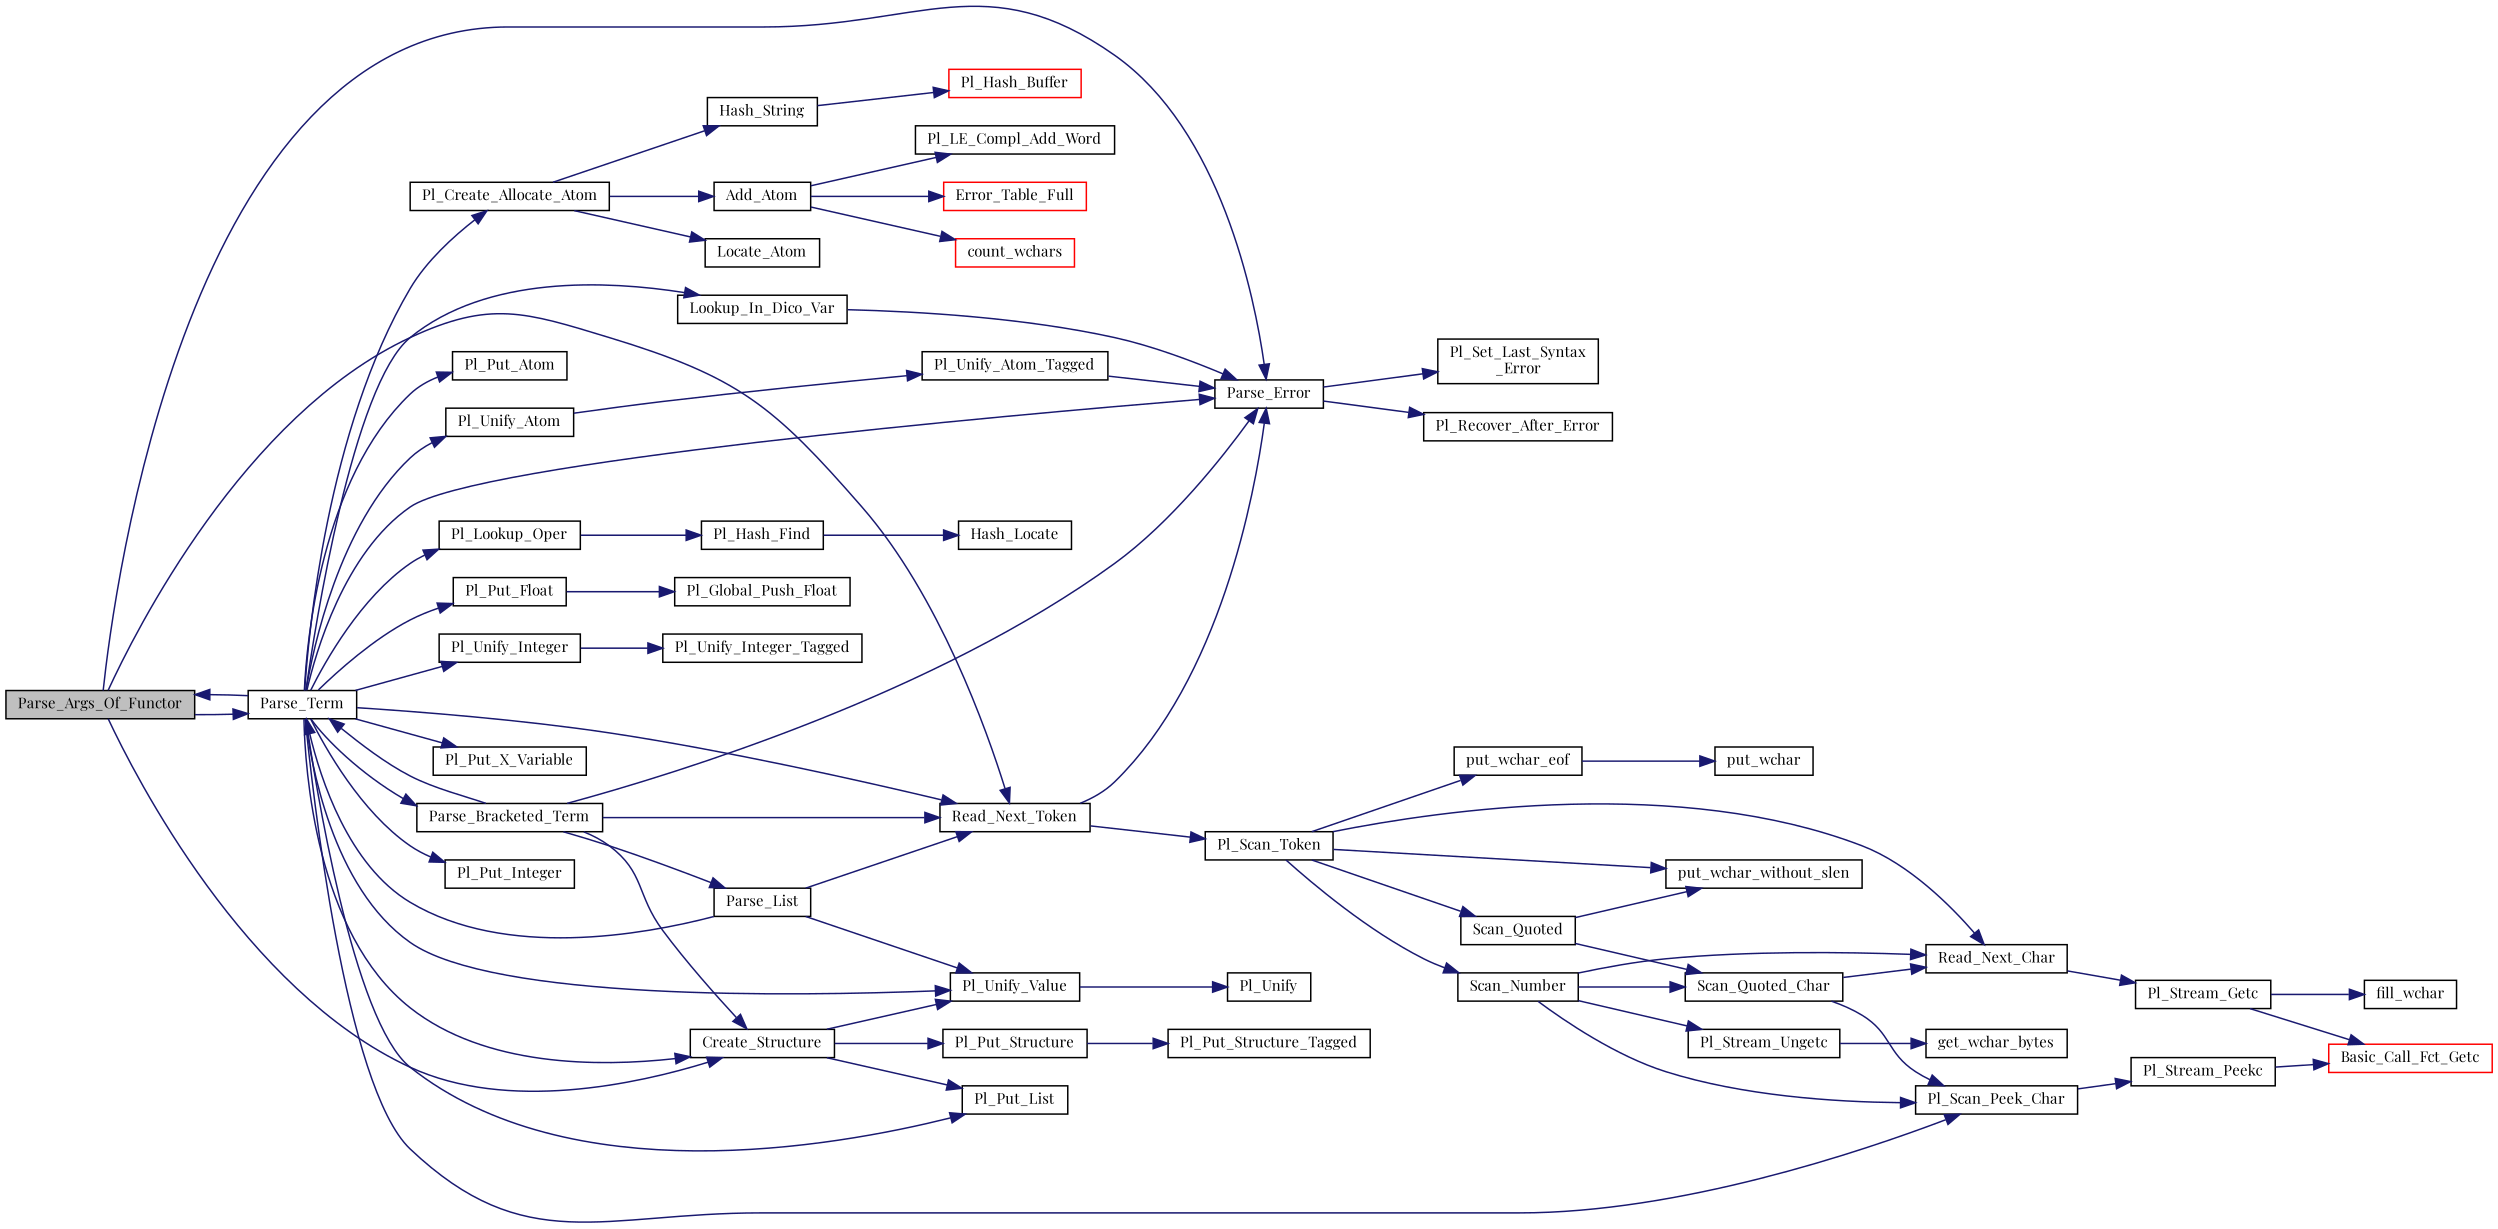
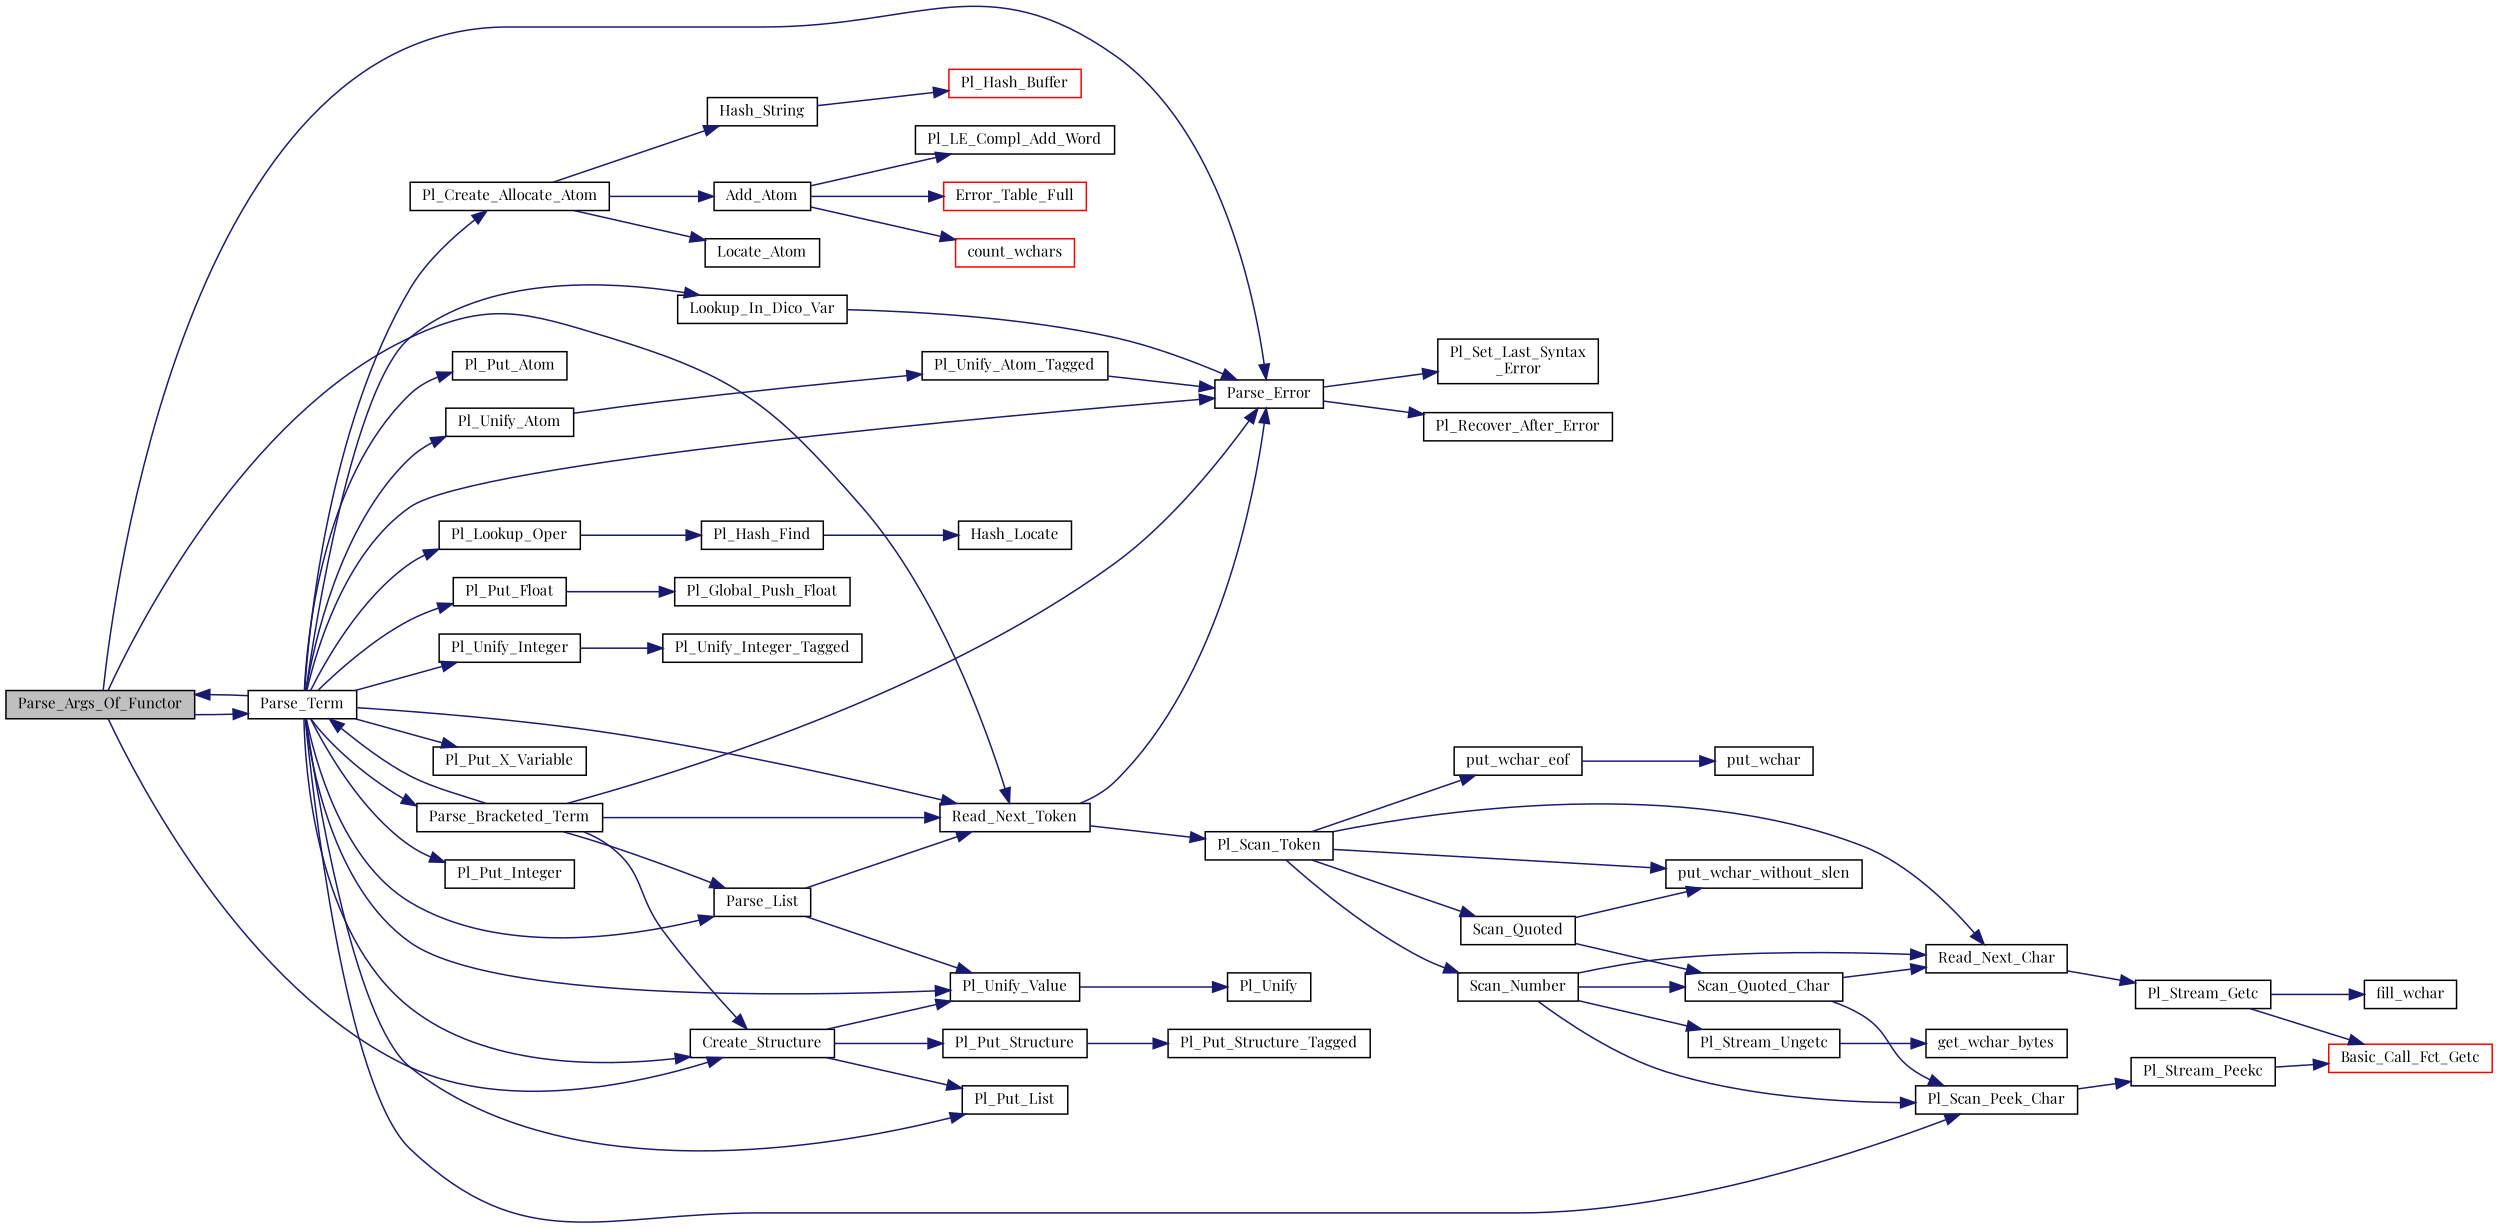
  digraph {
    fontname="Playfair Display"
    rankdir=LR
    node [color=black fillcolor=white fontname="Playfair Display" fontsize=10 shape=record style=filled]
    edge [color=midnightblue fontname="Playfair Display" fontsize=10 labelfontname=Helvetica labelfontsize=10 style=solid]
    n1 [fillcolor=grey75 fontcolor=black height=0.2 label=Parse_Args_Of_Functor width=0.4]
    n2 [height=0.2 label=Read_Next_Token width=0.4]
    n3 [height=0.2 label=Parse_Error width=0.4]
    n4 [height=0.2 label=Parse_Term width=0.4]
    n5 [height=0.2 label=Create_Structure width=0.4]
    n6 [height=0.2 label=Pl_Scan_Token width=0.4]
    n7 [height=0.2 label="Pl_Set_Last_Syntax\l_Error" width=0.4]
    n8 [height=0.2 label=Pl_Recover_After_Error width=0.4]
    n9 [height=0.2 label=Pl_Scan_Peek_Char width=0.4]
    n10 [height=0.2 label=Lookup_In_Dico_Var width=0.4]
    n11 [height=0.2 label=Pl_Put_X_Variable width=0.4]
    n12 [height=0.2 label=Pl_Put_Integer width=0.4]
    n13 [height=0.2 label=Pl_Put_Float width=0.4]
    n14 [height=0.2 label=Pl_Create_Allocate_Atom width=0.4]
    n15 [height=0.2 label=Pl_Put_List width=0.4]
    n16 [height=0.2 label=Pl_Unify_Integer width=0.4]
    n17 [height=0.2 label=Pl_Unify_Atom width=0.4]
    n18 [height=0.2 label=Pl_Unify_Value width=0.4]
    n19 [height=0.2 label=Parse_Bracketed_Term width=0.4]
    n20 [height=0.2 label=Pl_Lookup_Oper width=0.4]
    n21 [height=0.2 label=Pl_Put_Atom width=0.4]
    n22 [height=0.2 label=Pl_Put_Structure width=0.4]
    n23 [height=0.2 label=Read_Next_Char width=0.4]
    n24 [height=0.2 label=put_wchar_eof width=0.4]
    n25 [height=0.2 label=Scan_Number width=0.4]
    n26 [height=0.2 label=Scan_Quoted width=0.4]
    n27 [height=0.2 label=put_wchar_without_slen width=0.4]
    n28 [height=0.2 label=Pl_Stream_Getc width=0.4]
    n29 [height=0.2 label=put_wchar width=0.4]
    n30 [height=0.2 label=Scan_Quoted_Char width=0.4]
    n31 [height=0.2 label=Pl_Stream_Ungetc width=0.4]
    n32 [color=red height=0.2 label=Basic_Call_Fct_Getc width=0.4]
    n33 [height=0.2 label=fill_wchar width=0.4]
    n34 [height=0.2 label=Pl_Stream_Peekc width=0.4]
    n35 [height=0.2 label=get_wchar_bytes width=0.4]
    n36 [height=0.2 label=Pl_Global_Push_Float width=0.4]
    n37 [height=0.2 label=Hash_String width=0.4]
    n38 [height=0.2 label=Locate_Atom width=0.4]
    n39 [height=0.2 label=Add_Atom width=0.4]
    n40 [height=0.2 label=Pl_Unify_Integer_Tagged width=0.4]
    n41 [height=0.2 label=Pl_Unify_Atom_Tagged width=0.4]
    n42 [height=0.2 label=Pl_Unify width=0.4]
    n43 [height=0.2 label=Parse_List width=0.4]
    n44 [height=0.2 label=Pl_Hash_Find width=0.4]
    n45 [color=red height=0.2 label=Pl_Hash_Buffer width=0.4]
    n46 [color=red height=0.2 label=Error_Table_Full width=0.4]
    n47 [color=red height=0.2 label=count_wchars width=0.4]
    n48 [height=0.2 label=Pl_LE_Compl_Add_Word width=0.4]
    n49 [height=0.2 label=Pl_Put_Structure_Tagged width=0.4]
    n50 [height=0.2 label=Hash_Locate width=0.4]
    n1 -> n2
    n1 -> n3
    n1 -> n4
    n1 -> n5
    n2 -> n3
    n2 -> n6
    n3 -> n7
    n3 -> n8
    n4 -> n1
    n4 -> n2
    n4 -> n3
    n4 -> n5
    n4 -> n9
    n4 -> n10
    n4 -> n11
    n4 -> n12
    n4 -> n13
    n4 -> n14
    n4 -> n15
    n4 -> n16
    n4 -> n17
    n4 -> n18
    n4 -> n19
    n4 -> n20
    n4 -> n21
    n5 -> n15
    n5 -> n18
    n5 -> n22
    n6 -> n23
    n6 -> n24
    n6 -> n25
    n6 -> n26
    n6 -> n27
    n9 -> n34
    n10 -> n3
    n13 -> n36
    n14 -> n37
    n14 -> n38
    n14 -> n39
    n16 -> n40
    n17 -> n41
    n18 -> n42
    n19 -> n2
    n19 -> n3
    n19 -> n4
    n19 -> n5
    n19 -> n43
    n20 -> n44
    n22 -> n49
    n23 -> n28
    n24 -> n29
    n25 -> n9
    n25 -> n23
    n25 -> n30
    n25 -> n31
    n26 -> n27
    n26 -> n30
    n28 -> n32
    n28 -> n33
    n30 -> n9
    n30 -> n23
    n31 -> n35
    n34 -> n32
    n37 -> n45
    n39 -> n46
    n39 -> n47
    n39 -> n48
    n41 -> n3
    n43 -> n2
-   n43 -> n4
+   n4 -> n43
    n43 -> n18
    n44 -> n50
  }
